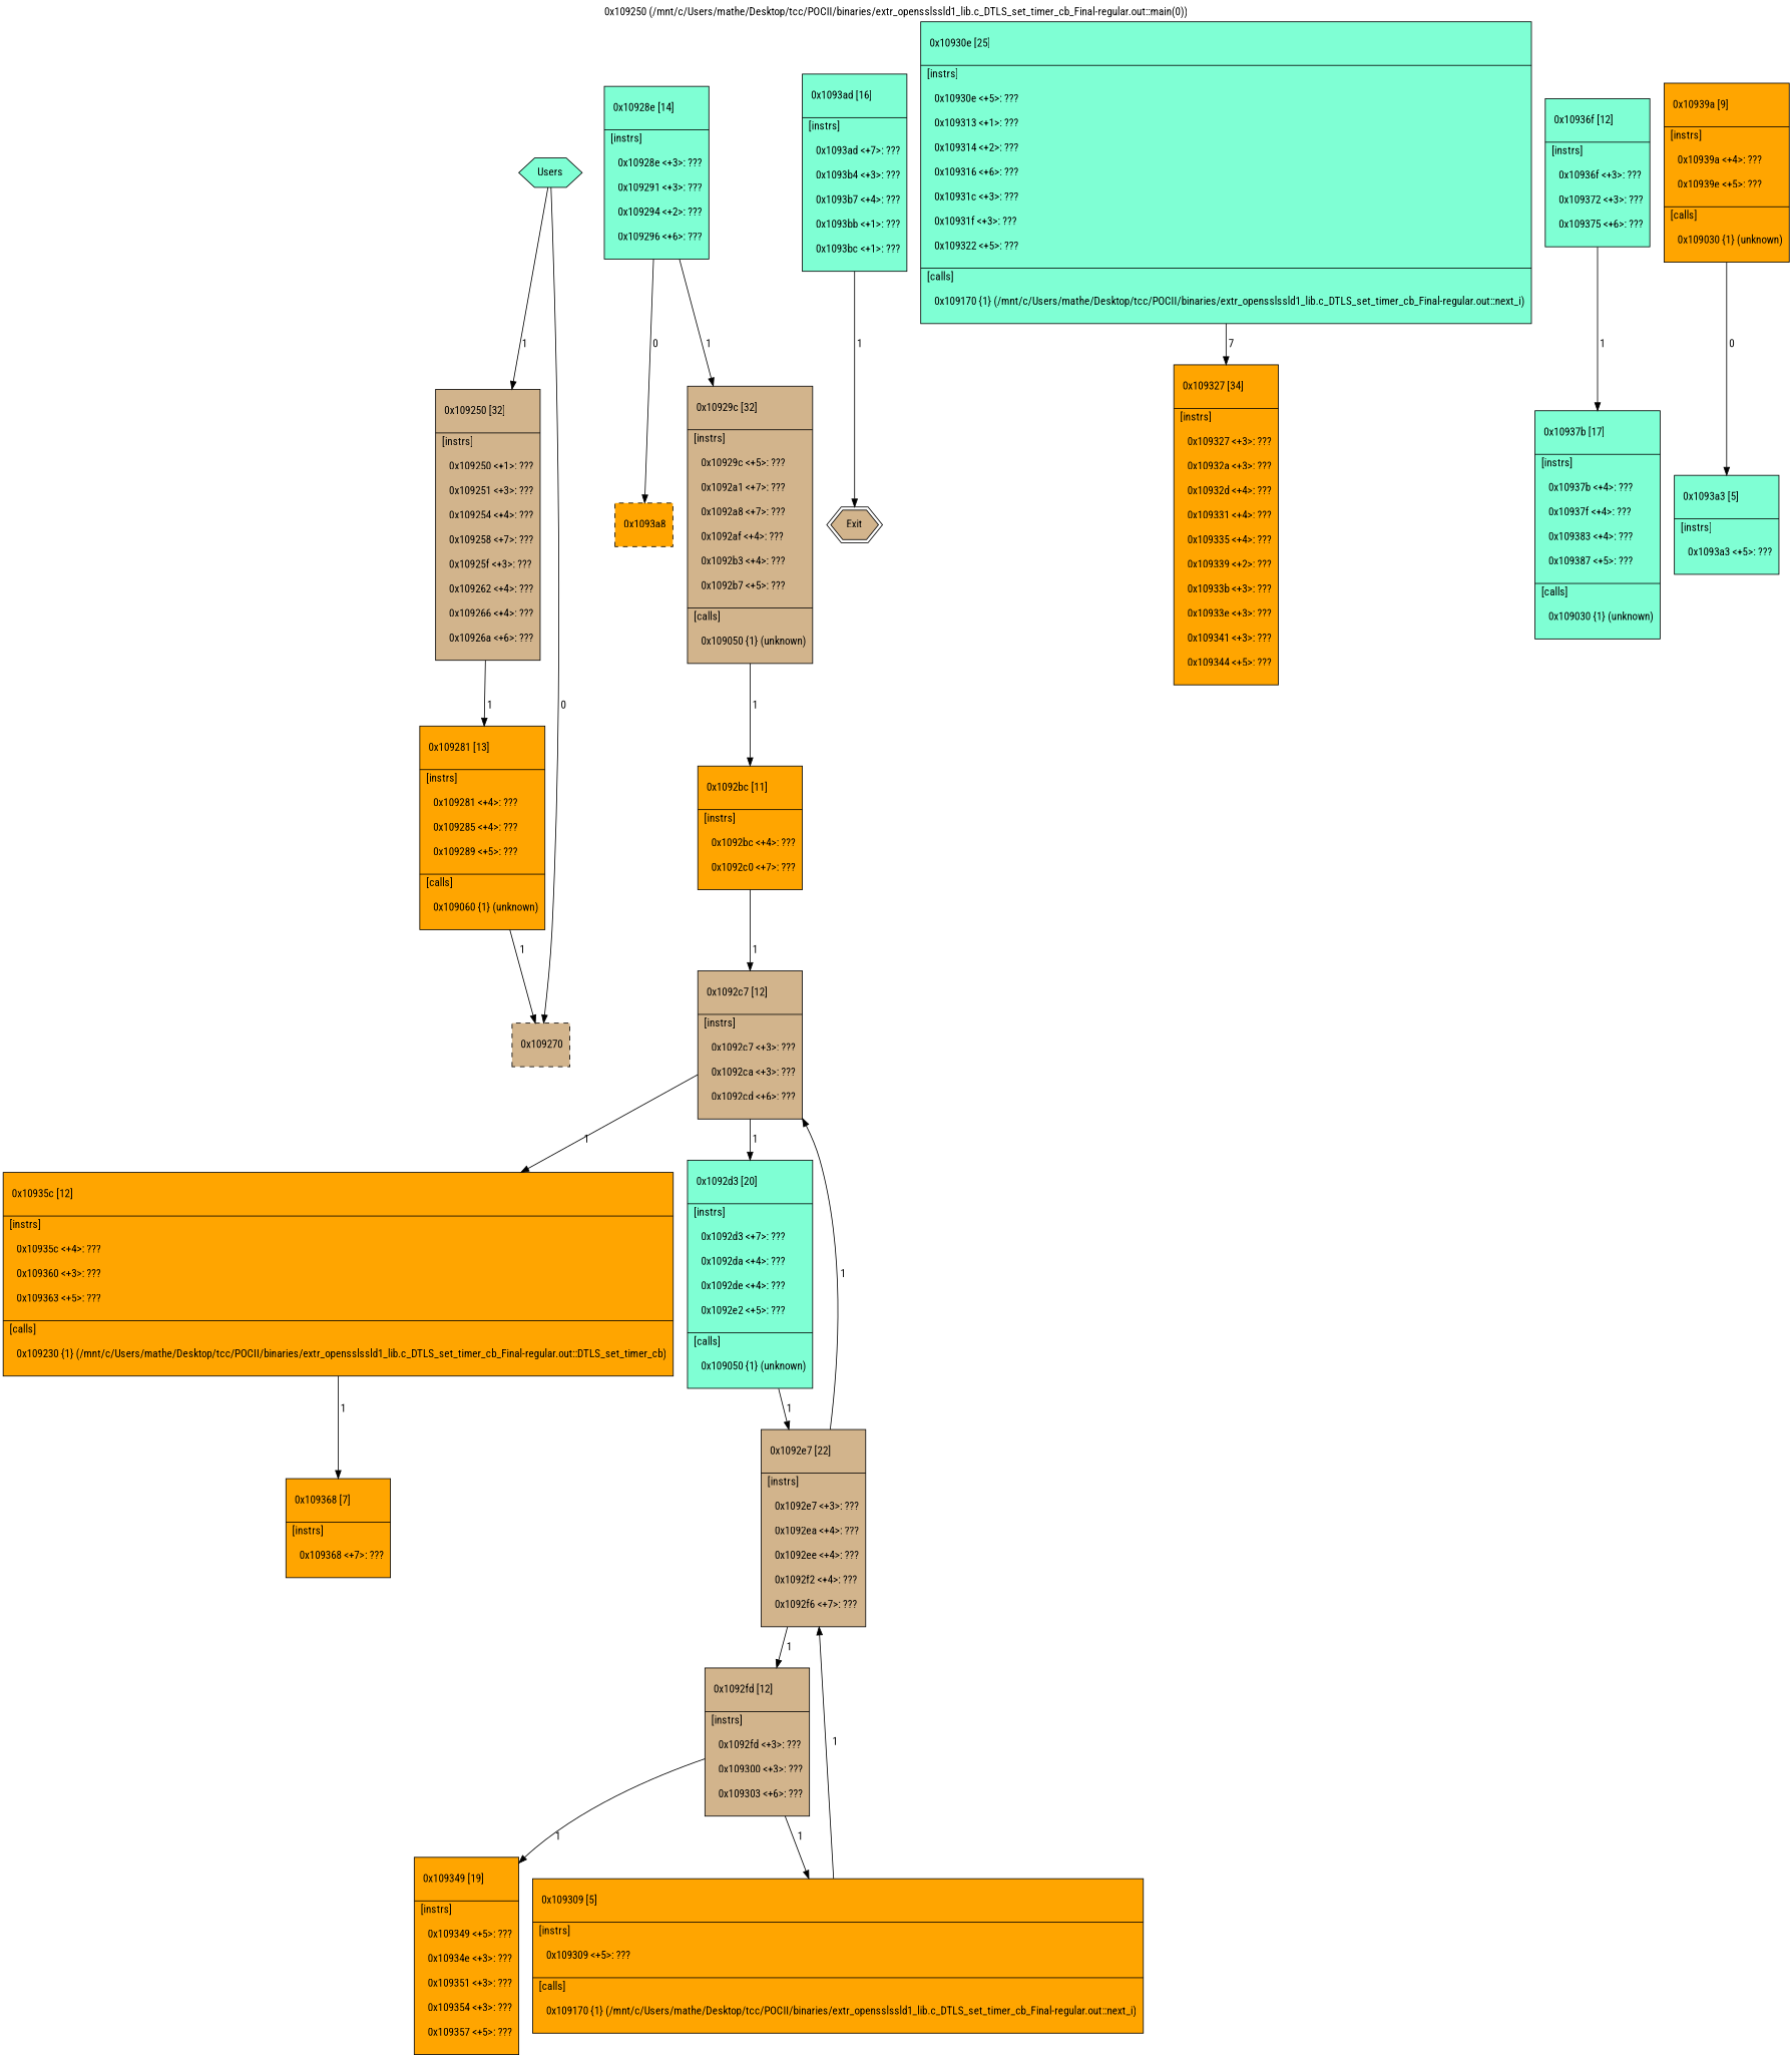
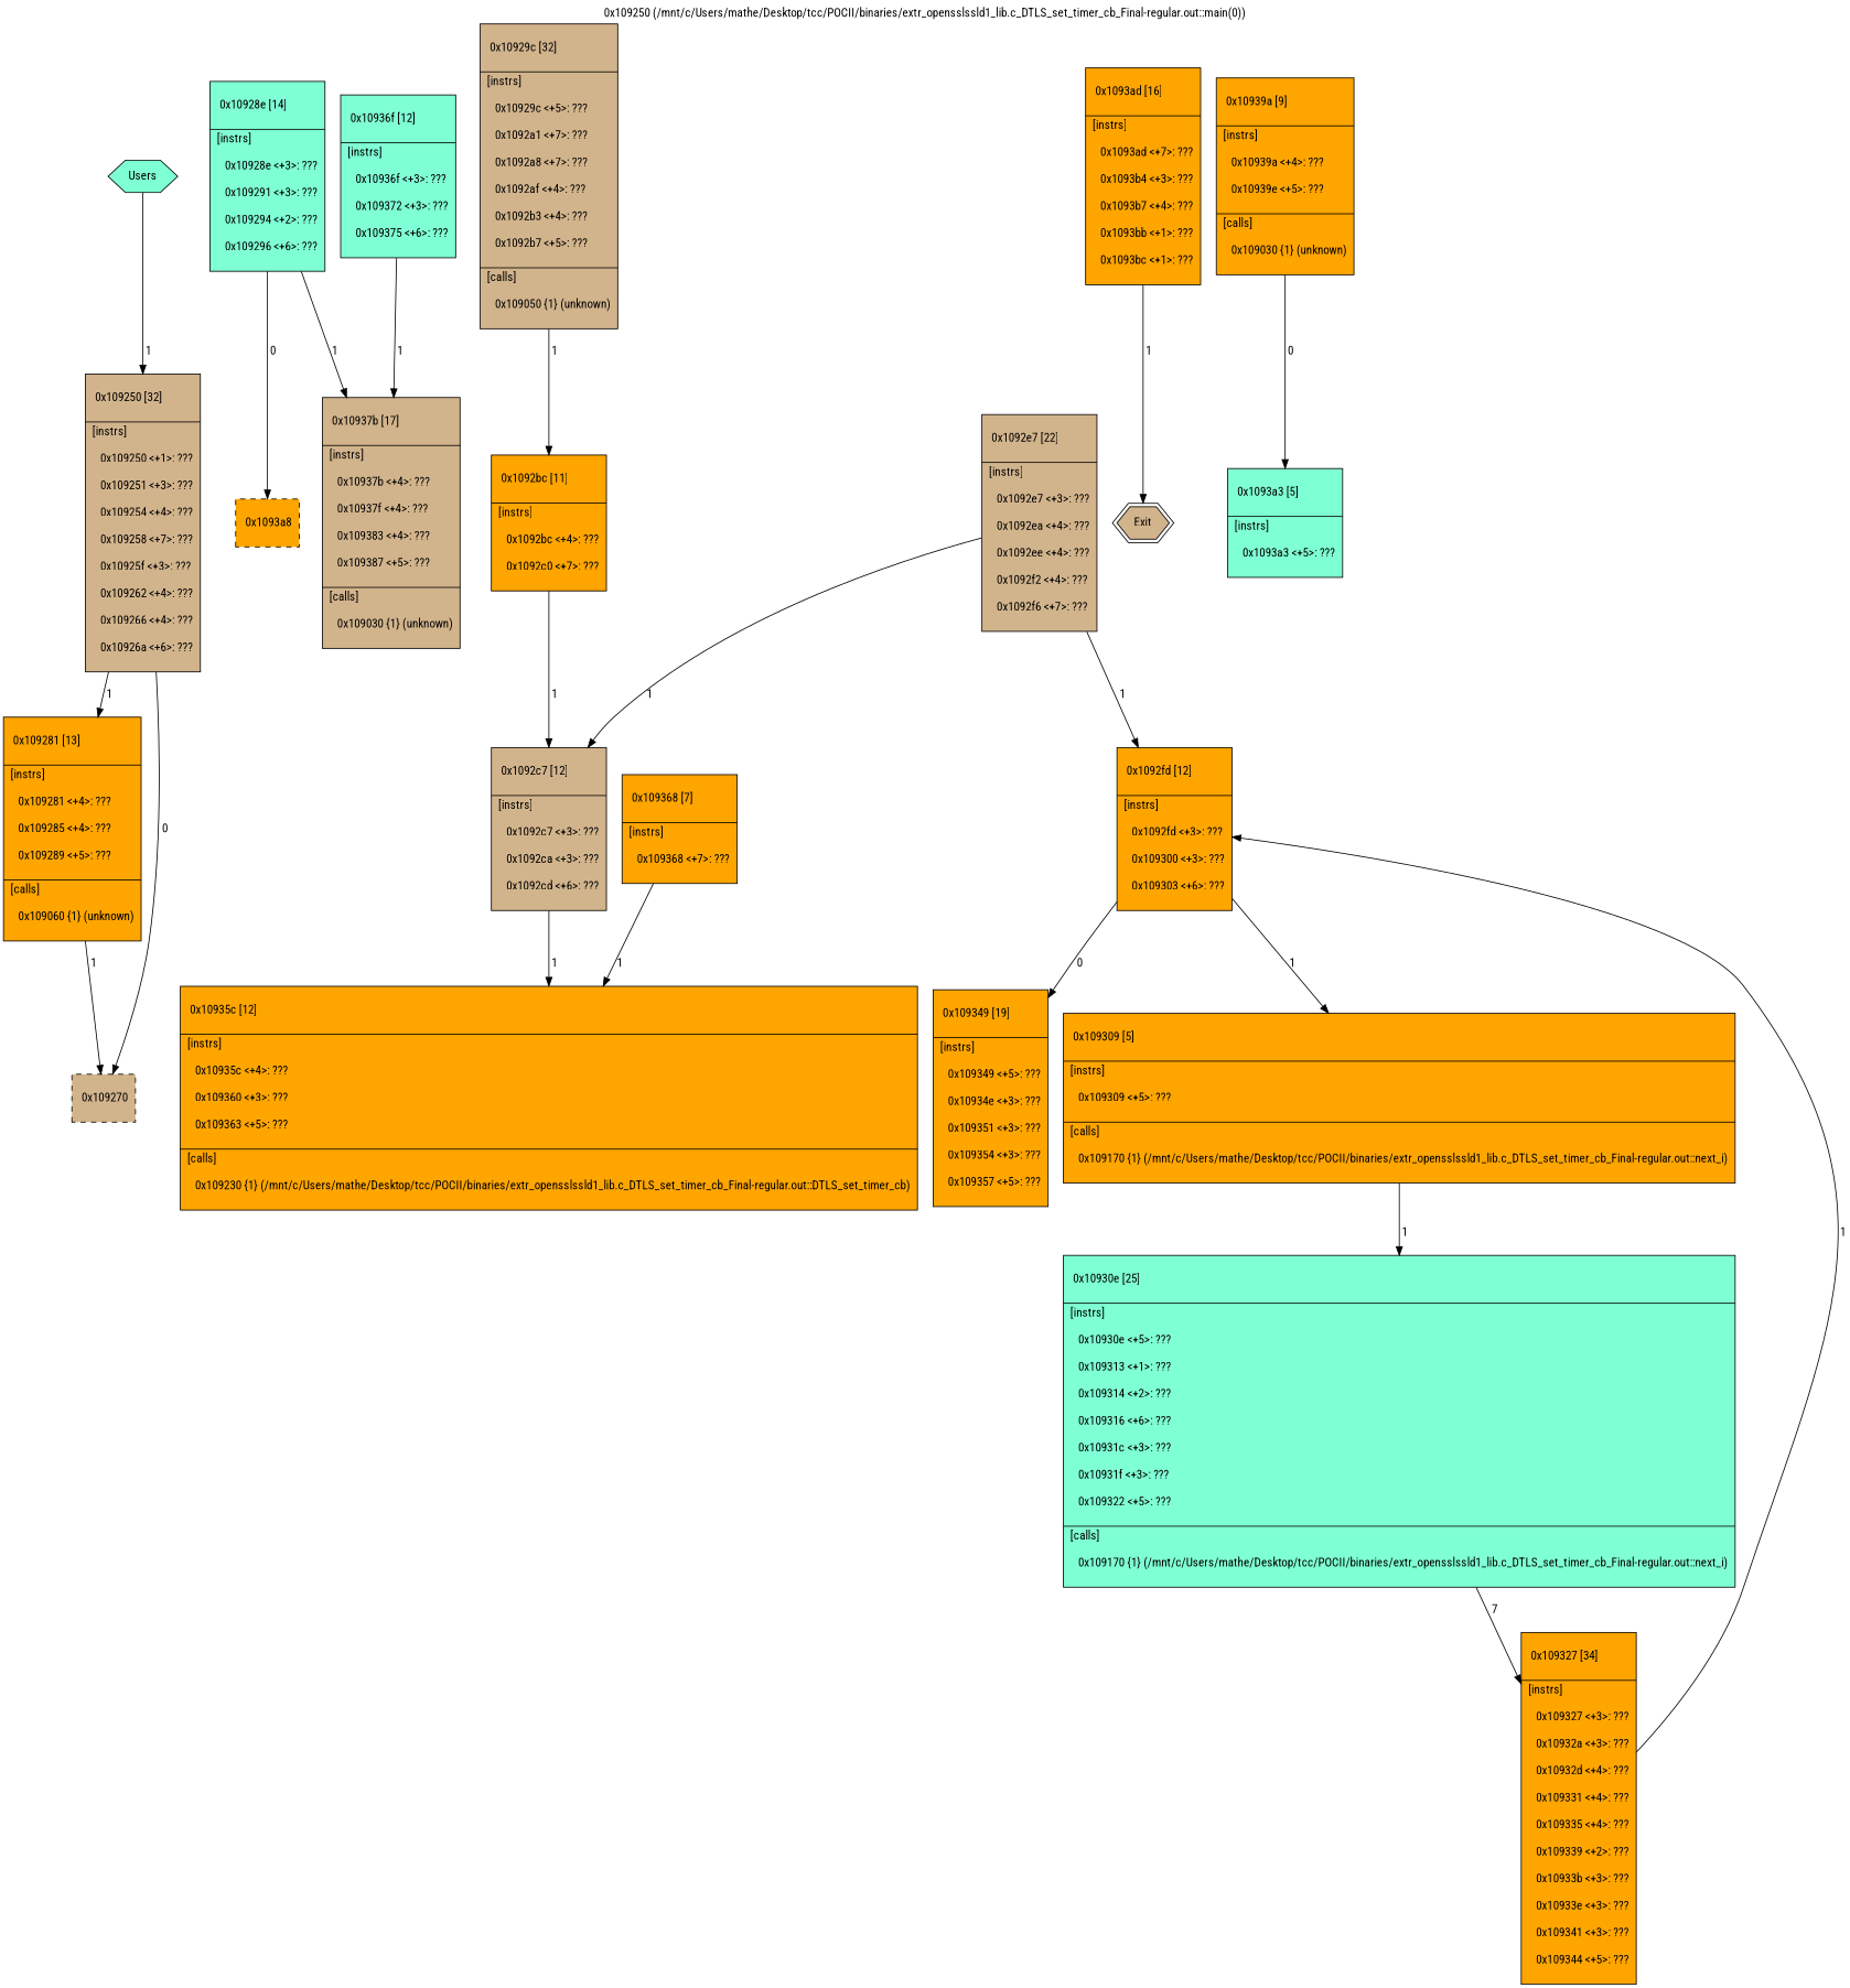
  digraph {
    fontname="Roboto Condensed"
    label="0x109250 (/mnt/c/Users/mathe/Desktop/tcc/POCII/binaries/extr_opensslssld1_lib.c_DTLS_set_timer_cb_Final-regular.out::main(0))"
    labelloc=t
    node [fillcolor=orange fontname="Roboto Condensed" shape=record style=filled]
    edge [fontname="Roboto Condensed"]
    n1 [fillcolor=aquamarine height=0.3 label=Users shape=hexagon width=0.3]
    n2 [fillcolor=tan label="{\n     0x109250 [32]\l\n     | [instrs]\l\n     &nbsp;&nbsp;0x109250 \<+1\>: ???\l\n     &nbsp;&nbsp;0x109251 \<+3\>: ???\l\n     &nbsp;&nbsp;0x109254 \<+4\>: ???\l\n     &nbsp;&nbsp;0x109258 \<+7\>: ???\l\n     &nbsp;&nbsp;0x10925f \<+3\>: ???\l\n     &nbsp;&nbsp;0x109262 \<+4\>: ???\l\n     &nbsp;&nbsp;0x109266 \<+4\>: ???\l\n     &nbsp;&nbsp;0x10926a \<+6\>: ???\l\n  }"]
    n3 [label="{\n     0x109281 [13]\l\n     | [instrs]\l\n     &nbsp;&nbsp;0x109281 \<+4\>: ???\l\n     &nbsp;&nbsp;0x109285 \<+4\>: ???\l\n     &nbsp;&nbsp;0x109289 \<+5\>: ???\l\n     | [calls]\l\n     &nbsp;&nbsp;0x109060 \{1\} (unknown)\l\n  }"]
    n4 [fillcolor=tan label="{\n     0x109270\l\n  }" style="dashed,filled"]
    n5 [fillcolor=aquamarine label="{\n     0x10928e [14]\l\n     | [instrs]\l\n     &nbsp;&nbsp;0x10928e \<+3\>: ???\l\n     &nbsp;&nbsp;0x109291 \<+3\>: ???\l\n     &nbsp;&nbsp;0x109294 \<+2\>: ???\l\n     &nbsp;&nbsp;0x109296 \<+6\>: ???\l\n  }"]
    n6 [label="{\n     0x1093a8\l\n  }" style="dashed,filled"]
    n7 [fillcolor=tan label="{\n     0x10929c [32]\l\n     | [instrs]\l\n     &nbsp;&nbsp;0x10929c \<+5\>: ???\l\n     &nbsp;&nbsp;0x1092a1 \<+7\>: ???\l\n     &nbsp;&nbsp;0x1092a8 \<+7\>: ???\l\n     &nbsp;&nbsp;0x1092af \<+4\>: ???\l\n     &nbsp;&nbsp;0x1092b3 \<+4\>: ???\l\n     &nbsp;&nbsp;0x1092b7 \<+5\>: ???\l\n     | [calls]\l\n     &nbsp;&nbsp;0x109050 \{1\} (unknown)\l\n  }"]
    n8 [label="{\n     0x1092bc [11]\l\n     | [instrs]\l\n     &nbsp;&nbsp;0x1092bc \<+4\>: ???\l\n     &nbsp;&nbsp;0x1092c0 \<+7\>: ???\l\n  }"]
    n9 [fillcolor=tan label="{\n     0x1092c7 [12]\l\n     | [instrs]\l\n     &nbsp;&nbsp;0x1092c7 \<+3\>: ???\l\n     &nbsp;&nbsp;0x1092ca \<+3\>: ???\l\n     &nbsp;&nbsp;0x1092cd \<+6\>: ???\l\n  }"]
    Exit [fillcolor=tan height=0.3 peripheries=2 shape=hexagon width=0.3]
    n11 [label="{\n     0x10935c [12]\l\n     | [instrs]\l\n     &nbsp;&nbsp;0x10935c \<+4\>: ???\l\n     &nbsp;&nbsp;0x109360 \<+3\>: ???\l\n     &nbsp;&nbsp;0x109363 \<+5\>: ???\l\n     | [calls]\l\n     &nbsp;&nbsp;0x109230 \{1\} (/mnt/c/Users/mathe/Desktop/tcc/POCII/binaries/extr_opensslssld1_lib.c_DTLS_set_timer_cb_Final-regular.out::DTLS_set_timer_cb)\l\n  }"]
-   n12 [fillcolor=aquamarine label="{\n     0x1092d3 [20]\l\n     | [instrs]\l\n     &nbsp;&nbsp;0x1092d3 \<+7\>: ???\l\n     &nbsp;&nbsp;0x1092da \<+4\>: ???\l\n     &nbsp;&nbsp;0x1092de \<+4\>: ???\l\n     &nbsp;&nbsp;0x1092e2 \<+5\>: ???\l\n     | [calls]\l\n     &nbsp;&nbsp;0x109050 \{1\} (unknown)\l\n  }"]
    n13 [label="{\n     0x109368 [7]\l\n     | [instrs]\l\n     &nbsp;&nbsp;0x109368 \<+7\>: ???\l\n  }"]
    n14 [fillcolor=tan label="{\n     0x1092e7 [22]\l\n     | [instrs]\l\n     &nbsp;&nbsp;0x1092e7 \<+3\>: ???\l\n     &nbsp;&nbsp;0x1092ea \<+4\>: ???\l\n     &nbsp;&nbsp;0x1092ee \<+4\>: ???\l\n     &nbsp;&nbsp;0x1092f2 \<+4\>: ???\l\n     &nbsp;&nbsp;0x1092f6 \<+7\>: ???\l\n  }"]
-   n15 [fillcolor=tan label="{\n     0x1092fd [12]\l\n     | [instrs]\l\n     &nbsp;&nbsp;0x1092fd \<+3\>: ???\l\n     &nbsp;&nbsp;0x109300 \<+3\>: ???\l\n     &nbsp;&nbsp;0x109303 \<+6\>: ???\l\n  }"]
+   n15 [label="{\n     0x1092fd [12]\l\n     | [instrs]\l\n     &nbsp;&nbsp;0x1092fd \<+3\>: ???\l\n     &nbsp;&nbsp;0x109300 \<+3\>: ???\l\n     &nbsp;&nbsp;0x109303 \<+6\>: ???\l\n  }"]
    n16 [label="{\n     0x109349 [19]\l\n     | [instrs]\l\n     &nbsp;&nbsp;0x109349 \<+5\>: ???\l\n     &nbsp;&nbsp;0x10934e \<+3\>: ???\l\n     &nbsp;&nbsp;0x109351 \<+3\>: ???\l\n     &nbsp;&nbsp;0x109354 \<+3\>: ???\l\n     &nbsp;&nbsp;0x109357 \<+5\>: ???\l\n  }"]
    n17 [label="{\n     0x109309 [5]\l\n     | [instrs]\l\n     &nbsp;&nbsp;0x109309 \<+5\>: ???\l\n     | [calls]\l\n     &nbsp;&nbsp;0x109170 \{1\} (/mnt/c/Users/mathe/Desktop/tcc/POCII/binaries/extr_opensslssld1_lib.c_DTLS_set_timer_cb_Final-regular.out::next_i)\l\n  }"]
    n18 [fillcolor=aquamarine label="{\n     0x10930e [25]\l\n     | [instrs]\l\n     &nbsp;&nbsp;0x10930e \<+5\>: ???\l\n     &nbsp;&nbsp;0x109313 \<+1\>: ???\l\n     &nbsp;&nbsp;0x109314 \<+2\>: ???\l\n     &nbsp;&nbsp;0x109316 \<+6\>: ???\l\n     &nbsp;&nbsp;0x10931c \<+3\>: ???\l\n     &nbsp;&nbsp;0x10931f \<+3\>: ???\l\n     &nbsp;&nbsp;0x109322 \<+5\>: ???\l\n     | [calls]\l\n     &nbsp;&nbsp;0x109170 \{1\} (/mnt/c/Users/mathe/Desktop/tcc/POCII/binaries/extr_opensslssld1_lib.c_DTLS_set_timer_cb_Final-regular.out::next_i)\l\n  }"]
    n19 [label="{\n     0x109327 [34]\l\n     | [instrs]\l\n     &nbsp;&nbsp;0x109327 \<+3\>: ???\l\n     &nbsp;&nbsp;0x10932a \<+3\>: ???\l\n     &nbsp;&nbsp;0x10932d \<+4\>: ???\l\n     &nbsp;&nbsp;0x109331 \<+4\>: ???\l\n     &nbsp;&nbsp;0x109335 \<+4\>: ???\l\n     &nbsp;&nbsp;0x109339 \<+2\>: ???\l\n     &nbsp;&nbsp;0x10933b \<+3\>: ???\l\n     &nbsp;&nbsp;0x10933e \<+3\>: ???\l\n     &nbsp;&nbsp;0x109341 \<+3\>: ???\l\n     &nbsp;&nbsp;0x109344 \<+5\>: ???\l\n  }"]
-   n20 [fillcolor=aquamarine label="{\n     0x1093ad [16]\l\n     | [instrs]\l\n     &nbsp;&nbsp;0x1093ad \<+7\>: ???\l\n     &nbsp;&nbsp;0x1093b4 \<+3\>: ???\l\n     &nbsp;&nbsp;0x1093b7 \<+4\>: ???\l\n     &nbsp;&nbsp;0x1093bb \<+1\>: ???\l\n     &nbsp;&nbsp;0x1093bc \<+1\>: ???\l\n  }"]
+   n20 [label="{\n     0x1093ad [16]\l\n     | [instrs]\l\n     &nbsp;&nbsp;0x1093ad \<+7\>: ???\l\n     &nbsp;&nbsp;0x1093b4 \<+3\>: ???\l\n     &nbsp;&nbsp;0x1093b7 \<+4\>: ???\l\n     &nbsp;&nbsp;0x1093bb \<+1\>: ???\l\n     &nbsp;&nbsp;0x1093bc \<+1\>: ???\l\n  }"]
    n21 [fillcolor=aquamarine label="{\n     0x10936f [12]\l\n     | [instrs]\l\n     &nbsp;&nbsp;0x10936f \<+3\>: ???\l\n     &nbsp;&nbsp;0x109372 \<+3\>: ???\l\n     &nbsp;&nbsp;0x109375 \<+6\>: ???\l\n  }"]
-   n22 [fillcolor=aquamarine label="{\n     0x10937b [17]\l\n     | [instrs]\l\n     &nbsp;&nbsp;0x10937b \<+4\>: ???\l\n     &nbsp;&nbsp;0x10937f \<+4\>: ???\l\n     &nbsp;&nbsp;0x109383 \<+4\>: ???\l\n     &nbsp;&nbsp;0x109387 \<+5\>: ???\l\n     | [calls]\l\n     &nbsp;&nbsp;0x109030 \{1\} (unknown)\l\n  }"]
+   n22 [fillcolor=tan label="{\n     0x10937b [17]\l\n     | [instrs]\l\n     &nbsp;&nbsp;0x10937b \<+4\>: ???\l\n     &nbsp;&nbsp;0x10937f \<+4\>: ???\l\n     &nbsp;&nbsp;0x109383 \<+4\>: ???\l\n     &nbsp;&nbsp;0x109387 \<+5\>: ???\l\n     | [calls]\l\n     &nbsp;&nbsp;0x109030 \{1\} (unknown)\l\n  }"]
    n23 [label="{\n     0x10939a [9]\l\n     | [instrs]\l\n     &nbsp;&nbsp;0x10939a \<+4\>: ???\l\n     &nbsp;&nbsp;0x10939e \<+5\>: ???\l\n     | [calls]\l\n     &nbsp;&nbsp;0x109030 \{1\} (unknown)\l\n  }"]
    n24 [fillcolor=aquamarine label="{\n     0x1093a3 [5]\l\n     | [instrs]\l\n     &nbsp;&nbsp;0x1093a3 \<+5\>: ???\l\n  }"]
    n1 -> n2 [label=" 1"]
    n2 -> n3 [label=" 1"]
-   n1 -> n4 [label=" 0"]
+   n2 -> n4 [label=" 0"]
    n3 -> n4 [label=" 1"]
    n5 -> n6 [label=" 0"]
-   n5 -> n7 [label=" 1"]
+   n5 -> n22 [label=" 1"]
    n7 -> n8 [label=" 1"]
    n8 -> n9 [label=" 1"]
    n9 -> n11 [label=" 1"]
-   n9 -> n12 [label=" 1"]
-   n11 -> n13 [label=" 1"]
-   n12 -> n14 [label=" 1"]
+   n13 -> n11 [label=" 1"]
    n14 -> n9 [label=" 1"]
    n14 -> n15 [label=" 1"]
-   n15 -> n16 [label=" 1"]
+   n15 -> n16 [label=" 0"]
    n15 -> n17 [label=" 1"]
-   n17 -> n14 [label=" 1"]
+   n17 -> n18 [label=" 1"]
    n18 -> n19 [label=" 7"]
+   n19 -> n15 [label=" 1"]
    n20 -> Exit [label=" 1"]
    n21 -> n22 [label=" 1"]
    n23 -> n24 [label=" 0"]
  }
